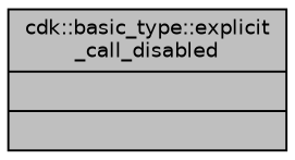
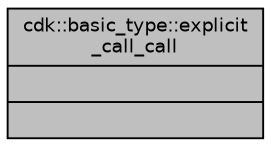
  digraph {
-   n1 [color=black fillcolor=grey75 fontcolor=black fontname=Helvetica fontsize=10 height=0.2 label="{cdk::basic_type::explicit\l_call_disabled\n||}" shape=record style=filled width=0.4]
+   n1 [color=black fillcolor=grey75 fontcolor=black fontname=Helvetica fontsize=10 height=0.2 label="{cdk::basic_type::explicit\l_call_call\n||}" shape=record style=filled width=0.4]
  }
